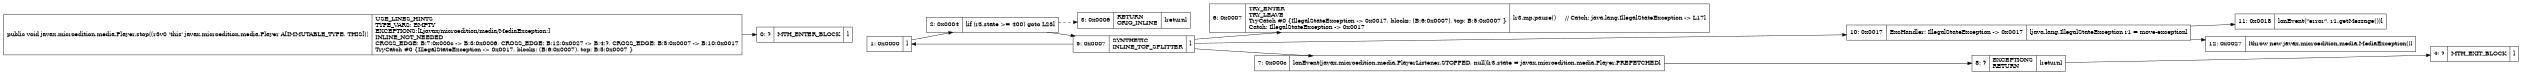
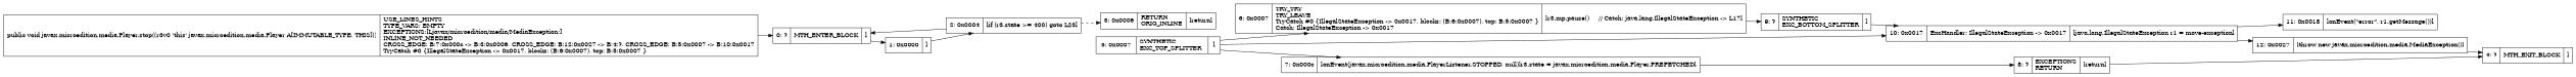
  digraph {
    rankdir=LR
    node [shape=record]
    n1 [label="{0\:\ ?|MTH_ENTER_BLOCK\l|l}"]
    n2 [label="{1\:\ 0x0000|l}"]
    n3 [label="{2\:\ 0x0004|lif (r3.state \>= 400) goto L23l}"]
    n4 [label="{3\:\ 0x0006|RETURN\lORIG_INLINE\l|lreturnl}"]
-   n5 [label="{5\:\ 0x0007|SYNTHETIC\lINLINE_TOP_SPLITTER\l|l}"]
-   n6 [label="{6\:\ 0x0007|TRY_ENTER\lTRY_LEAVE\lTryCatch #0 \{IllegalStateException \-\> 0x0017, blocks: (B:6:0x0007), top: B:5:0x0007 \}\lCatch: IllegalStateException \-\> 0x0017\l|lr3.mp.pause()     \/\/ Catch: java.lang.IllegalStateException \-\> L17l}"]
+   n5 [label="{5\:\ 0x0007|SYNTHETIC\lEXC_TOP_SPLITTER\l|l}"]
+   n6 [label="{6\:\ 0x0007|TRY_TRY\lTRY_LEAVE\lTryCatch #0 \{IllegalStateException \-\> 0x0017, blocks: (B:6:0x0007), top: B:5:0x0007 \}\lCatch: IllegalStateException \-\> 0x0017\l|lr3.mp.pause()     \/\/ Catch: java.lang.IllegalStateException \-\> L17l}"]
    n7 [label="{10\:\ 0x0017|ExcHandler: IllegalStateException \-\> 0x0017\l|ljava.lang.IllegalStateException r1 = move\-exceptionl}"]
    n8 [label="{7\:\ 0x000c|lonEvent(javax.microedition.media.PlayerListener.STOPPED, null)lr3.state = javax.microedition.media.Player.PREFETCHEDl}"]
    n9 [label="{4\:\ ?|MTH_EXIT_BLOCK\l|l}"]
+   n10 [label="{9\:\ ?|SYNTHETIC\lEXC_BOTTOM_SPLITTER\l|l}"]
    n11 [label="{11\:\ 0x0018|lonEvent(\"error\", r1.getMessage())l}"]
    n12 [label="{12\:\ 0x0027|lthrow new javax.microedition.media.MediaException()l}"]
    n13 [label="{8\:\ ?|EXCEPTIONS\lRETURN\l|lreturnl}"]
    n14 [label="{public void javax.microedition.media.Player.stop((r3v0 'this' javax.microedition.media.Player A[IMMUTABLE_TYPE, THIS]))  | USE_LINES_HINTS\lTYPE_VARS: EMPTY\lEXCEPTIONS:[Ljavax\/microedition\/media\/MediaException;]\lINLINE_NOT_NEEDED\lCROSS_EDGE: B:7:0x000c \-\> B:3:0x0006, CROSS_EDGE: B:12:0x0027 \-\> B:4:?, CROSS_EDGE: B:5:0x0007 \-\> B:10:0x0017\lTryCatch #0 \{IllegalStateException \-\> 0x0017, blocks: (B:6:0x0007), top: B:5:0x0007 \}\l}"]
-   n5 -> n2
+   n1 -> n2
    n2 -> n3
    n3 -> n4 [style=dashed]
-   n3 -> n5
+   n3 -> n1
    n5 -> n6
    n5 -> n7
    n5 -> n8
+   n6 -> n10
    n7 -> n11
    n7 -> n12
    n8 -> n13
+   n10 -> n7
+   n12 -> n9
    n13 -> n9
    n14 -> n1
  }
